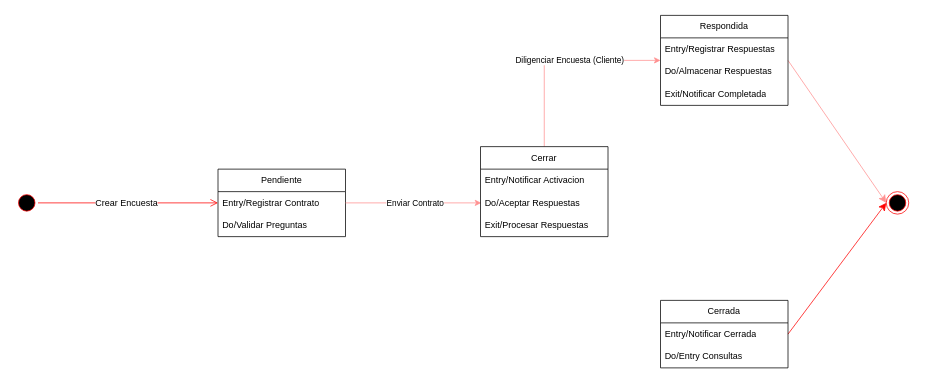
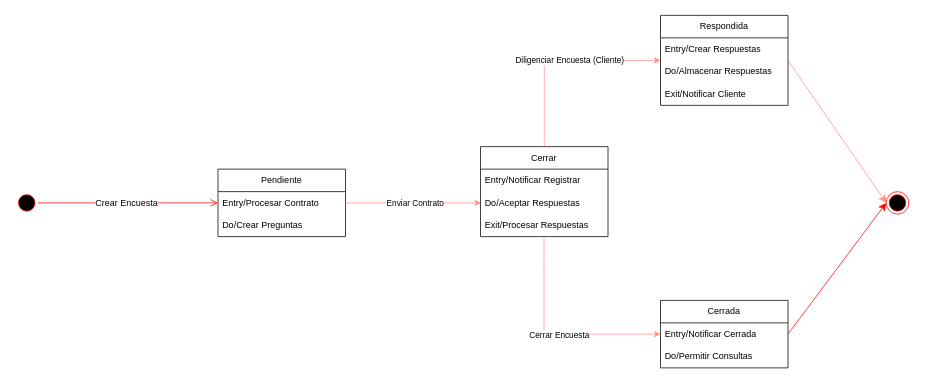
  <mxCell id="0" />
  <mxCell id="1" parent="0" />
  <mxCell id="2" value="" style="ellipse;html=1;shape=startState;fillColor=#000000;strokeColor=#ff0000;" vertex="1" parent="1"><mxGeometry x="20" y="255" width="30" height="30" as="geometry" /></mxCell>
  <mxCell id="3" value="" style="html=1;verticalAlign=bottom;endArrow=open;endSize=8;strokeColor=#FF0000;rounded=0;fontSize=12;entryX=0;entryY=0.5;entryDx=0;entryDy=0;" edge="1" parent="1" source="2" target="11"><mxGeometry relative="1" as="geometry"><mxPoint x="290" y="270" as="targetPoint" /></mxGeometry></mxCell>
  <mxCell id="4" value="Crear Encuesta" style="edgeLabel;html=1;align=center;verticalAlign=middle;resizable=0;points=[];fontSize=12;" vertex="1" connectable="0" parent="3"><mxGeometry x="-0.355" y="-2" relative="1" as="geometry"><mxPoint x="40" y="-2" as="offset" /></mxGeometry></mxCell>
  <mxCell id="5" style="edgeStyle=none;curved=1;rounded=0;orthogonalLoop=1;jettySize=auto;html=1;entryX=0;entryY=0.5;entryDx=0;entryDy=0;fontSize=12;startSize=8;endSize=8;" edge="1" parent="1"><mxGeometry relative="1" as="geometry"><mxPoint x="328" y="275" as="sourcePoint" /><mxPoint x="328" y="275" as="targetPoint" /></mxGeometry></mxCell>
  <mxCell id="6" style="edgeStyle=none;curved=1;rounded=0;orthogonalLoop=1;jettySize=auto;html=1;entryX=0;entryY=0.5;entryDx=0;entryDy=0;fontSize=12;startSize=8;endSize=8;" edge="1" parent="1"><mxGeometry relative="1" as="geometry"><mxPoint x="328" y="275" as="sourcePoint" /><mxPoint x="328" y="275" as="targetPoint" /></mxGeometry></mxCell>
  <mxCell id="7" value="" style="html=1;verticalAlign=bottom;endArrow=classic;endSize=8;strokeColor=#FF0000;rounded=0;fontSize=12;exitX=1;exitY=0.5;exitDx=0;exitDy=0;entryX=0;entryY=0.5;entryDx=0;entryDy=0;endFill=1;" edge="1" parent="1" source="14" target="9"><mxGeometry relative="1" as="geometry"><mxPoint x="1210" y="430" as="targetPoint" /><mxPoint x="1020" y="365" as="sourcePoint" /><Array as="points" /></mxGeometry></mxCell>
  <mxCell id="8" value="" style="html=1;verticalAlign=bottom;endArrow=classic;endSize=8;strokeColor=light-dark(#FF9090,#FF9090);rounded=0;fontSize=12;entryX=0;entryY=0.5;entryDx=0;entryDy=0;exitX=1;exitY=0.5;exitDx=0;exitDy=0;endFill=1;" edge="1" parent="1" target="9"><mxGeometry relative="1" as="geometry"><mxPoint x="844" y="630" as="targetPoint" /><mxPoint x="1050" y="80" as="sourcePoint" /></mxGeometry></mxCell>
  <mxCell id="9" value="" style="ellipse;html=1;shape=endState;fillColor=#000000;strokeColor=#ff0000;" vertex="1" parent="1"><mxGeometry x="1181" y="255" width="30" height="30" as="geometry" /></mxCell>
  <mxCell id="10" value="Pendiente" style="swimlane;fontStyle=0;childLayout=stackLayout;horizontal=1;startSize=30;horizontalStack=0;resizeParent=1;resizeParentMax=0;resizeLast=0;collapsible=1;marginBottom=0;whiteSpace=wrap;html=1;" vertex="1" parent="1"><mxGeometry x="290" y="225" width="170" height="90" as="geometry" /></mxCell>
- <mxCell id="11" value="Entry/Registrar Contrato" style="text;strokeColor=none;fillColor=none;align=left;verticalAlign=middle;spacingLeft=4;spacingRight=4;overflow=hidden;points=[[0,0.5],[1,0.5]];portConstraint=eastwest;rotatable=0;whiteSpace=wrap;html=1;" vertex="1" parent="10"><mxGeometry y="30" width="170" height="30" as="geometry" /></mxCell>
- <mxCell id="12" value="Do/Validar Preguntas" style="text;strokeColor=none;fillColor=none;align=left;verticalAlign=middle;spacingLeft=4;spacingRight=4;overflow=hidden;points=[[0,0.5],[1,0.5]];portConstraint=eastwest;rotatable=0;whiteSpace=wrap;html=1;" vertex="1" parent="10"><mxGeometry y="60" width="170" height="30" as="geometry" /></mxCell>
+ <mxCell id="11" value="Entry/Procesar Contrato" style="text;strokeColor=none;fillColor=none;align=left;verticalAlign=middle;spacingLeft=4;spacingRight=4;overflow=hidden;points=[[0,0.5],[1,0.5]];portConstraint=eastwest;rotatable=0;whiteSpace=wrap;html=1;" vertex="1" parent="10"><mxGeometry y="30" width="170" height="30" as="geometry" /></mxCell>
+ <mxCell id="12" value="Do/Crear Preguntas" style="text;strokeColor=none;fillColor=none;align=left;verticalAlign=middle;spacingLeft=4;spacingRight=4;overflow=hidden;points=[[0,0.5],[1,0.5]];portConstraint=eastwest;rotatable=0;whiteSpace=wrap;html=1;" vertex="1" parent="10"><mxGeometry y="60" width="170" height="30" as="geometry" /></mxCell>
  <mxCell id="13" value="Cerrada" style="swimlane;fontStyle=0;childLayout=stackLayout;horizontal=1;startSize=30;horizontalStack=0;resizeParent=1;resizeParentMax=0;resizeLast=0;collapsible=1;marginBottom=0;whiteSpace=wrap;html=1;" vertex="1" parent="1"><mxGeometry x="880" y="400" width="170" height="90" as="geometry" /></mxCell>
  <mxCell id="14" value="Entry/Notificar Cerrada" style="text;strokeColor=none;fillColor=none;align=left;verticalAlign=middle;spacingLeft=4;spacingRight=4;overflow=hidden;points=[[0,0.5],[1,0.5]];portConstraint=eastwest;rotatable=0;whiteSpace=wrap;html=1;" vertex="1" parent="13"><mxGeometry y="30" width="170" height="30" as="geometry" /></mxCell>
- <mxCell id="15" value="Do/Entry Consultas" style="text;strokeColor=none;fillColor=none;align=left;verticalAlign=middle;spacingLeft=4;spacingRight=4;overflow=hidden;points=[[0,0.5],[1,0.5]];portConstraint=eastwest;rotatable=0;whiteSpace=wrap;html=1;" vertex="1" parent="13"><mxGeometry y="60" width="170" height="30" as="geometry" /></mxCell>
+ <mxCell id="15" value="Do/Permitir Consultas" style="text;strokeColor=none;fillColor=none;align=left;verticalAlign=middle;spacingLeft=4;spacingRight=4;overflow=hidden;points=[[0,0.5],[1,0.5]];portConstraint=eastwest;rotatable=0;whiteSpace=wrap;html=1;" vertex="1" parent="13"><mxGeometry y="60" width="170" height="30" as="geometry" /></mxCell>
  <mxCell id="16" style="edgeStyle=orthogonalEdgeStyle;rounded=0;orthogonalLoop=1;jettySize=auto;html=1;entryX=0;entryY=0.5;entryDx=0;entryDy=0;strokeColor=light-dark(#FF9090,#FF9090);exitX=0.5;exitY=0;exitDx=0;exitDy=0;" edge="1" parent="1" source="22"><mxGeometry relative="1" as="geometry"><mxPoint x="880" y="80" as="targetPoint" /><Array as="points"><mxPoint x="725" y="80" /></Array><mxPoint x="725" y="240" as="sourcePoint" /></mxGeometry></mxCell>
  <mxCell id="17" value="Diligenciar Encuesta (Cliente)" style="edgeLabel;html=1;align=center;verticalAlign=middle;resizable=0;points=[];" vertex="1" connectable="0" parent="16"><mxGeometry x="0.095" y="1" relative="1" as="geometry"><mxPoint as="offset" /></mxGeometry></mxCell>
  <mxCell id="18" style="edgeStyle=orthogonalEdgeStyle;rounded=0;orthogonalLoop=1;jettySize=auto;html=1;strokeColor=light-dark(#FF9090,#FF9090);" edge="1" parent="1" source="11"><mxGeometry relative="1" as="geometry"><mxPoint x="641" y="270" as="targetPoint" /><Array as="points"><mxPoint x="641" y="270" /></Array></mxGeometry></mxCell>
  <mxCell id="19" value="Enviar Contrato" style="edgeLabel;html=1;align=center;verticalAlign=middle;resizable=0;points=[];" vertex="1" connectable="0" parent="18"><mxGeometry x="0.019" relative="1" as="geometry"><mxPoint as="offset" /></mxGeometry></mxCell>
+ <mxCell id="20" style="edgeStyle=orthogonalEdgeStyle;rounded=0;orthogonalLoop=1;jettySize=auto;html=1;entryX=0;entryY=0.5;entryDx=0;entryDy=0;strokeColor=light-dark(#FF9090,#FF9090);exitX=0.498;exitY=1.045;exitDx=0;exitDy=0;exitPerimeter=0;" edge="1" parent="1" source="25" target="14"><mxGeometry relative="1" as="geometry"><Array as="points"><mxPoint x="725" y="445" /></Array><mxPoint x="725" y="330" as="sourcePoint" /></mxGeometry></mxCell>
+ <mxCell id="21" value="Cerrar Encuesta" style="edgeLabel;html=1;align=center;verticalAlign=middle;resizable=0;points=[];" vertex="1" connectable="0" parent="20"><mxGeometry x="0.04" relative="1" as="geometry"><mxPoint as="offset" /></mxGeometry></mxCell>
  <mxCell id="22" value="Cerrar" style="swimlane;fontStyle=0;childLayout=stackLayout;horizontal=1;startSize=30;horizontalStack=0;resizeParent=1;resizeParentMax=0;resizeLast=0;collapsible=1;marginBottom=0;whiteSpace=wrap;html=1;" vertex="1" parent="1"><mxGeometry x="640" y="195" width="170" height="120" as="geometry" /></mxCell>
- <mxCell id="23" value="Entry/Notificar Activacion" style="text;strokeColor=none;fillColor=none;align=left;verticalAlign=middle;spacingLeft=4;spacingRight=4;overflow=hidden;points=[[0,0.5],[1,0.5]];portConstraint=eastwest;rotatable=0;whiteSpace=wrap;html=1;" vertex="1" parent="22"><mxGeometry y="30" width="170" height="30" as="geometry" /></mxCell>
+ <mxCell id="23" value="Entry/Notificar Registrar" style="text;strokeColor=none;fillColor=none;align=left;verticalAlign=middle;spacingLeft=4;spacingRight=4;overflow=hidden;points=[[0,0.5],[1,0.5]];portConstraint=eastwest;rotatable=0;whiteSpace=wrap;html=1;" vertex="1" parent="22"><mxGeometry y="30" width="170" height="30" as="geometry" /></mxCell>
  <mxCell id="24" value="Do/Aceptar Respuestas" style="text;strokeColor=none;fillColor=none;align=left;verticalAlign=middle;spacingLeft=4;spacingRight=4;overflow=hidden;points=[[0,0.5],[1,0.5]];portConstraint=eastwest;rotatable=0;whiteSpace=wrap;html=1;" vertex="1" parent="22"><mxGeometry y="60" width="170" height="30" as="geometry" /></mxCell>
  <mxCell id="25" value="Exit/Procesar Respuestas" style="text;strokeColor=none;fillColor=none;align=left;verticalAlign=middle;spacingLeft=4;spacingRight=4;overflow=hidden;points=[[0,0.5],[1,0.5]];portConstraint=eastwest;rotatable=0;whiteSpace=wrap;html=1;" vertex="1" parent="22"><mxGeometry y="90" width="170" height="30" as="geometry" /></mxCell>
  <mxCell id="26" value="Respondida" style="swimlane;fontStyle=0;childLayout=stackLayout;horizontal=1;startSize=30;horizontalStack=0;resizeParent=1;resizeParentMax=0;resizeLast=0;collapsible=1;marginBottom=0;whiteSpace=wrap;html=1;" vertex="1" parent="1"><mxGeometry x="880" y="20" width="170" height="120" as="geometry" /></mxCell>
- <mxCell id="27" value="Entry/Registrar Respuestas" style="text;strokeColor=none;fillColor=none;align=left;verticalAlign=middle;spacingLeft=4;spacingRight=4;overflow=hidden;points=[[0,0.5],[1,0.5]];portConstraint=eastwest;rotatable=0;whiteSpace=wrap;html=1;" vertex="1" parent="26"><mxGeometry y="30" width="170" height="30" as="geometry" /></mxCell>
+ <mxCell id="27" value="Entry/Crear Respuestas" style="text;strokeColor=none;fillColor=none;align=left;verticalAlign=middle;spacingLeft=4;spacingRight=4;overflow=hidden;points=[[0,0.5],[1,0.5]];portConstraint=eastwest;rotatable=0;whiteSpace=wrap;html=1;" vertex="1" parent="26"><mxGeometry y="30" width="170" height="30" as="geometry" /></mxCell>
  <mxCell id="28" value="Do/Almacenar Respuestas" style="text;strokeColor=none;fillColor=none;align=left;verticalAlign=middle;spacingLeft=4;spacingRight=4;overflow=hidden;points=[[0,0.5],[1,0.5]];portConstraint=eastwest;rotatable=0;whiteSpace=wrap;html=1;" vertex="1" parent="26"><mxGeometry y="60" width="170" height="30" as="geometry" /></mxCell>
- <mxCell id="29" value="Exit/Notificar Completada" style="text;strokeColor=none;fillColor=none;align=left;verticalAlign=middle;spacingLeft=4;spacingRight=4;overflow=hidden;points=[[0,0.5],[1,0.5]];portConstraint=eastwest;rotatable=0;whiteSpace=wrap;html=1;" vertex="1" parent="26"><mxGeometry y="90" width="170" height="30" as="geometry" /></mxCell>
+ <mxCell id="29" value="Exit/Notificar Cliente" style="text;strokeColor=none;fillColor=none;align=left;verticalAlign=middle;spacingLeft=4;spacingRight=4;overflow=hidden;points=[[0,0.5],[1,0.5]];portConstraint=eastwest;rotatable=0;whiteSpace=wrap;html=1;" vertex="1" parent="26"><mxGeometry y="90" width="170" height="30" as="geometry" /></mxCell>
